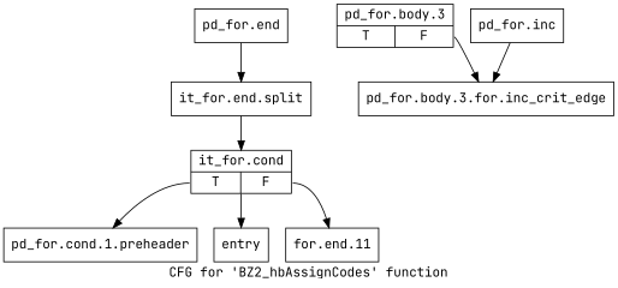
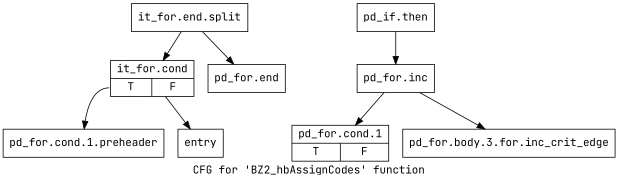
  digraph {
    fontname="JetBrains Mono"
    label="CFG for 'BZ2_hbAssignCodes' function"
    node [fontname="JetBrains Mono" shape=record]
    edge [fontname="JetBrains Mono"]
    n1 [label="{entry}"]
    n2 [label="{it_for.cond|{<s0>T|<s1>F}}"]
    n3 [label="{pd_for.cond.1.preheader}"]
-   n4 [label="{for.end.11}"]
-   n6 [label="{pd_for.body.3|{<s0>T|<s1>F}}"]
+   n5 [label="{pd_for.cond.1|{<s0>T|<s1>F}}"]
    n7 [label="{pd_for.body.3.for.inc_crit_edge}"]
    n8 [label="{pd_for.end}"]
    n9 [label="{it_for.end.split}"]
+   n10 [label="{pd_if.then}"]
    n11 [label="{pd_for.inc}"]
    n2 -> n1
    n2 -> n3 [tailport=s0]
-   n2 -> n4 [tailport=s1]
-   n6 -> n7 [tailport=s1]
-   n8 -> n9
+   n9 -> n8
    n9 -> n2
+   n10 -> n11
+   n11 -> n5
    n11 -> n7
  }
